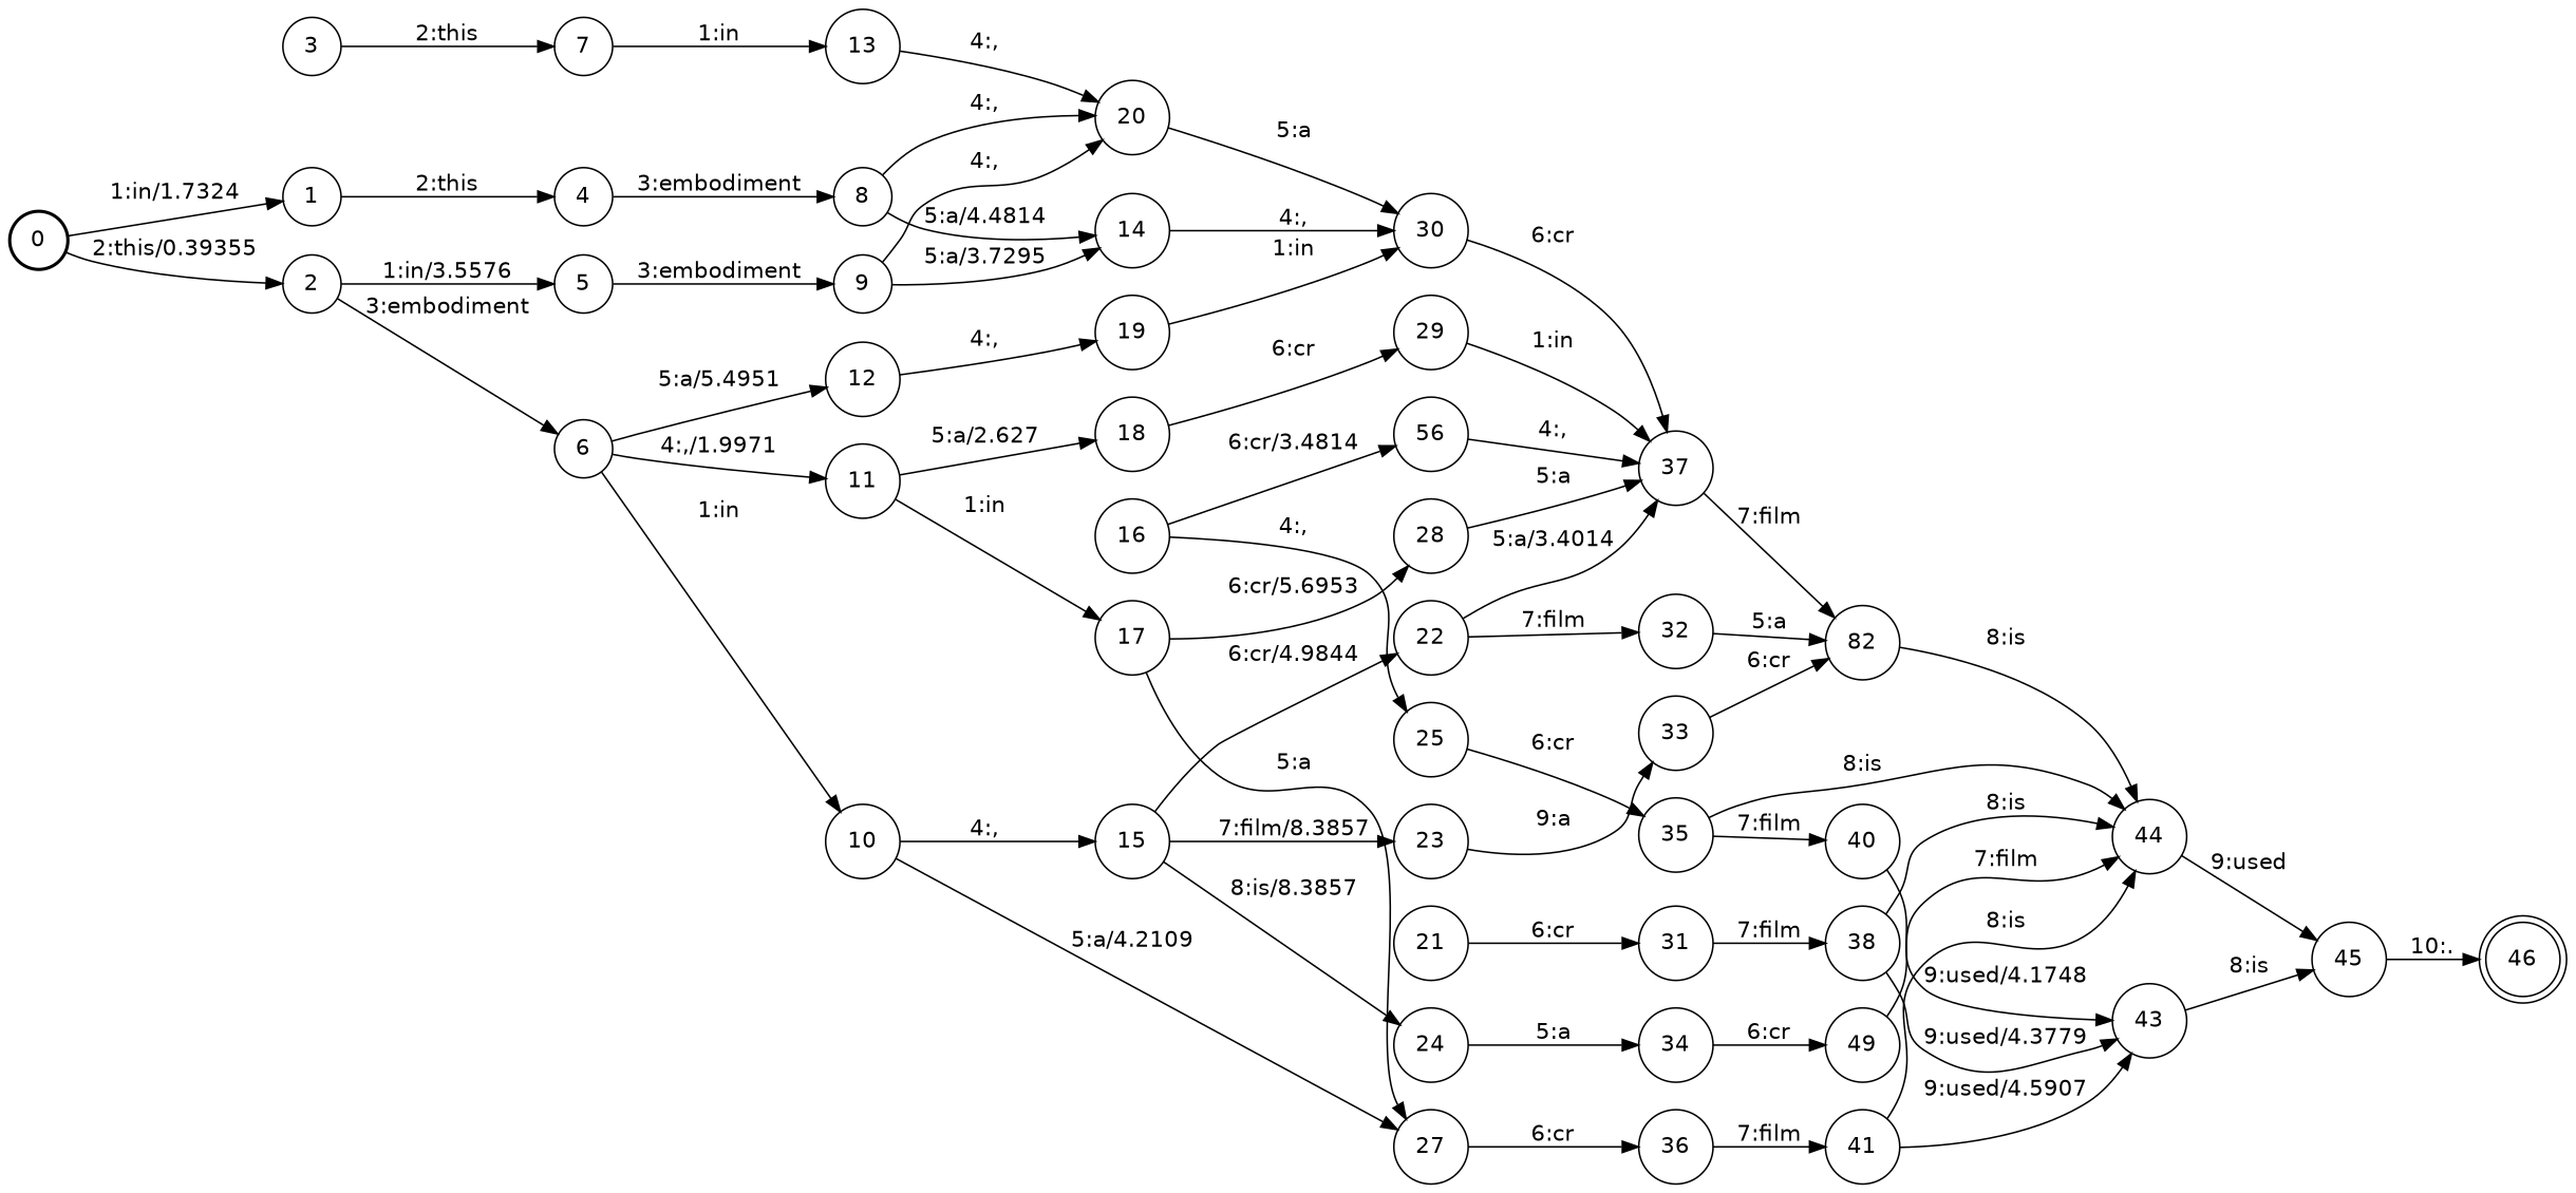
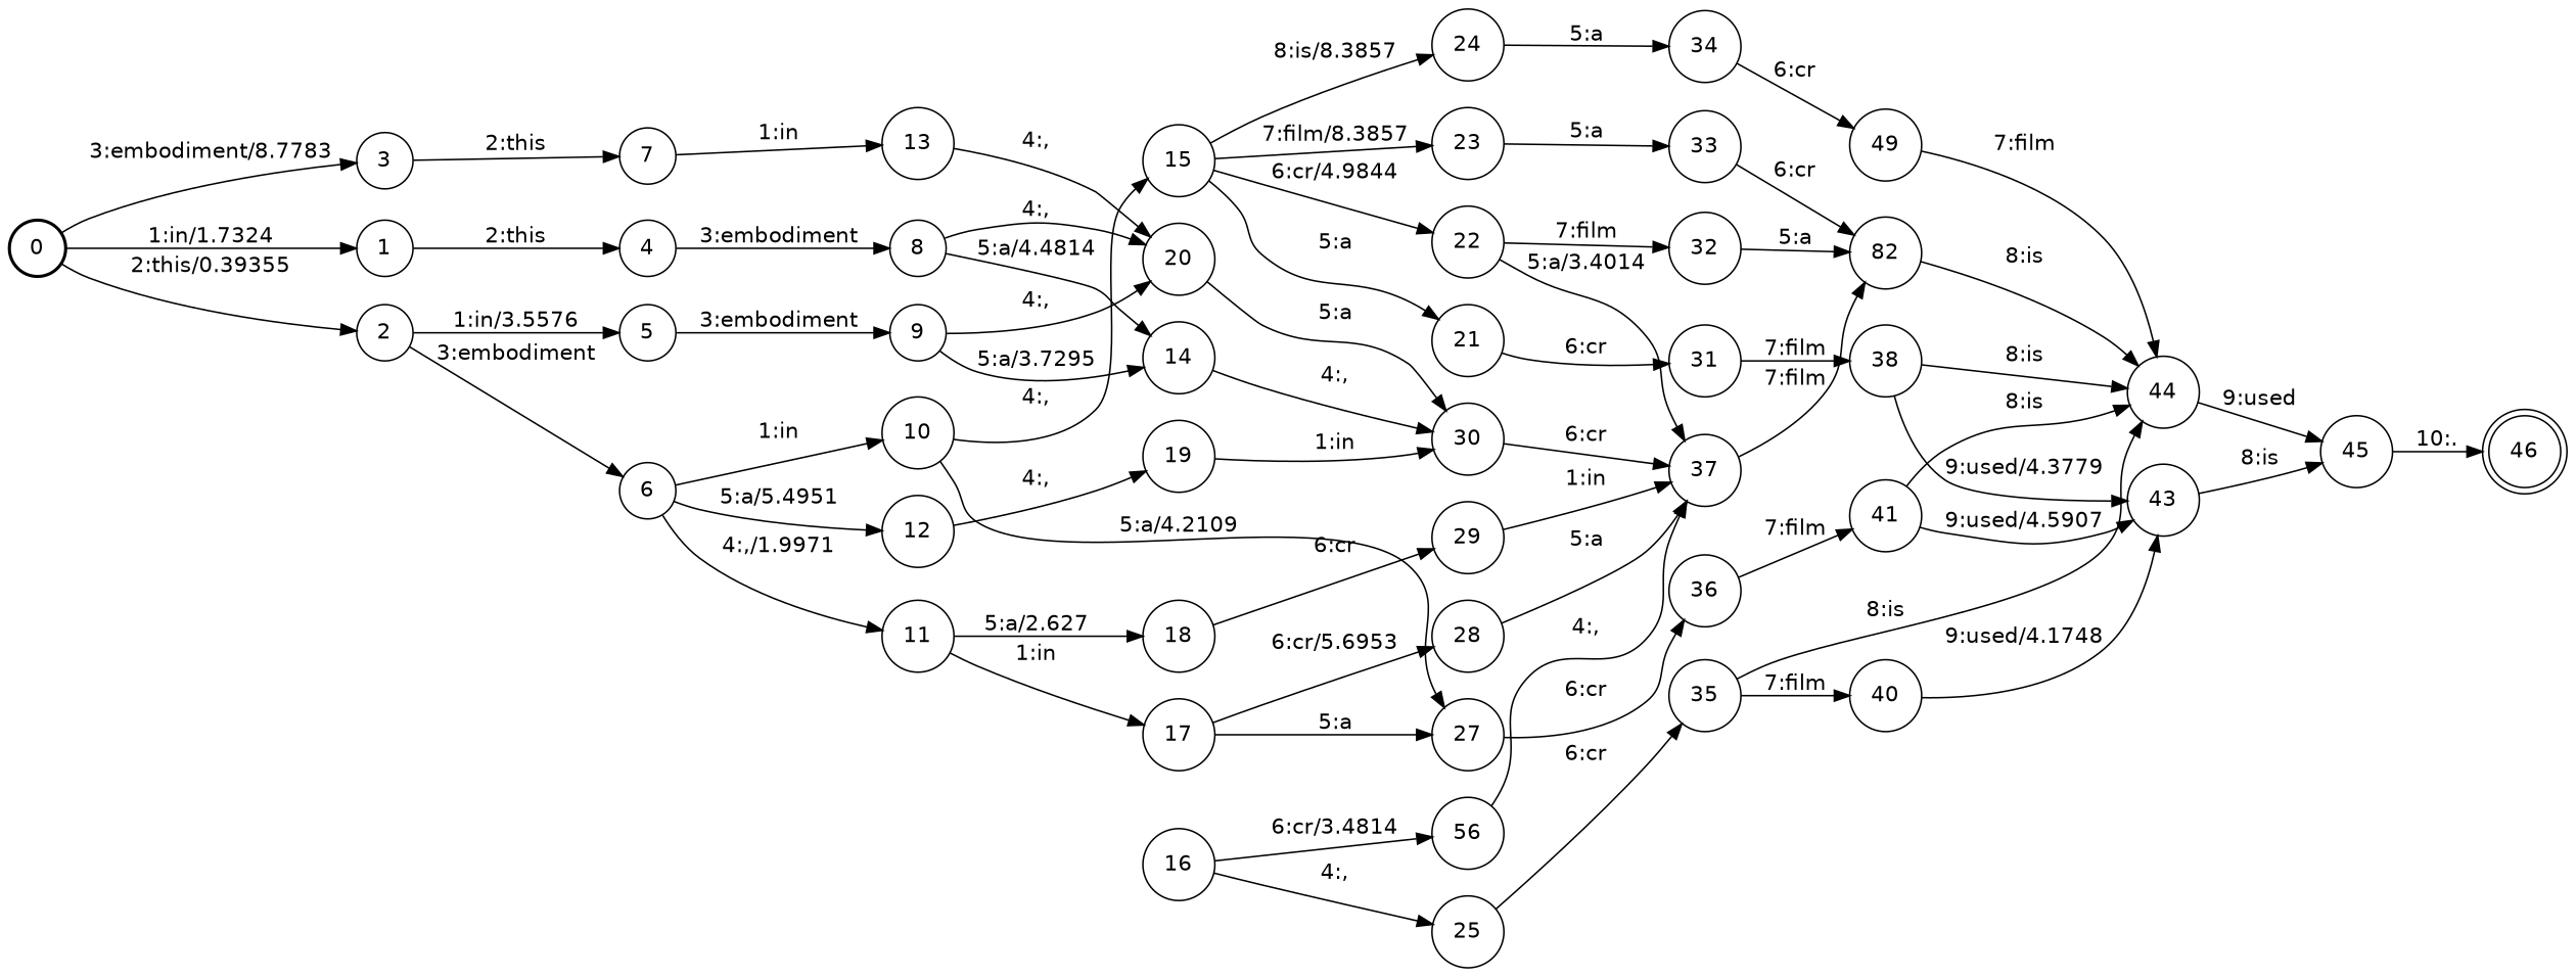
  digraph {
    fontname="DejaVu Sans"
    nodesep=0.25
    rankdir=LR
    ranksep=0.4
    node [fontname="DejaVu Sans" fontsize=14 shape=circle style=solid]
    edge [fontname="DejaVu Sans" fontsize=14]
    n1 [label=0 style=bold]
    n2 [label=1]
    n3 [label=2]
    n4 [label=3]
    n5 [label=4]
    n6 [label=5]
    n7 [label=6]
    n8 [label=7]
    n9 [label=8]
    n10 [label=9]
    n11 [label=10]
    n12 [label=11]
    n13 [label=12]
    n14 [label=13]
    n15 [label=20]
    n16 [label=14]
    n17 [label=15]
    n18 [label=27]
    n19 [label=17]
    n20 [label=18]
    n21 [label=19]
    n22 [label=30]
    n23 [label=21]
    n24 [label=22]
    n25 [label=23]
    n26 [label=24]
    n27 [label=16]
    n28 [label=25]
    n29 [label=56]
    n30 [label=28]
    n31 [label=29]
    n32 [label=37]
    n33 [label=31]
    n34 [label=32]
    n35 [label=33]
    n36 [label=34]
    n37 [label=35]
    n38 [label=36]
    n39 [label=82]
    n40 [label=38]
    n41 [label=49]
    n42 [label=40]
    n43 [label=44]
    n44 [label=41]
    n45 [label=43]
    n46 [label=45]
    n47 [label=46 shape=doublecircle]
    n1 -> n2 [label="1:in/1.7324"]
    n1 -> n3 [label="2:this/0.39355"]
+   n1 -> n4 [label="3:embodiment/8.7783"]
    n2 -> n5 [label="2:this"]
    n3 -> n6 [label="1:in/3.5576"]
    n3 -> n7 [label="3:embodiment"]
    n4 -> n8 [label="2:this"]
    n5 -> n9 [label="3:embodiment"]
    n6 -> n10 [label="3:embodiment"]
    n7 -> n11 [label="1:in"]
    n7 -> n12 [label="4:,/1.9971"]
    n7 -> n13 [label="5:a/5.4951"]
    n8 -> n14 [label="1:in"]
    n9 -> n15 [label="4:,"]
    n9 -> n16 [label="5:a/4.4814"]
    n10 -> n15 [label="4:,"]
    n10 -> n16 [label="5:a/3.7295"]
    n11 -> n17 [label="4:,"]
    n11 -> n18 [label="5:a/4.2109"]
    n12 -> n19 [label="1:in"]
    n12 -> n20 [label="5:a/2.627"]
    n13 -> n21 [label="4:,"]
    n14 -> n15 [label="4:,"]
    n15 -> n22 [label="5:a"]
    n16 -> n22 [label="4:,"]
+   n17 -> n23 [label="5:a"]
    n17 -> n24 [label="6:cr/4.9844"]
    n17 -> n25 [label="7:film/8.3857"]
    n17 -> n26 [label="8:is/8.3857"]
    n18 -> n38 [label="6:cr"]
    n19 -> n18 [label="5:a"]
    n19 -> n30 [label="6:cr/5.6953"]
    n20 -> n31 [label="6:cr"]
    n21 -> n22 [label="1:in"]
    n22 -> n32 [label="6:cr"]
    n23 -> n33 [label="6:cr"]
    n24 -> n32 [label="5:a/3.4014"]
    n24 -> n34 [label="7:film"]
-   n25 -> n35 [label="9:a"]
+   n25 -> n35 [label="5:a"]
    n26 -> n36 [label="5:a"]
    n27 -> n28 [label="4:,"]
    n27 -> n29 [label="6:cr/3.4814"]
    n28 -> n37 [label="6:cr"]
    n29 -> n32 [label="4:,"]
    n30 -> n32 [label="5:a"]
    n31 -> n32 [label="1:in"]
    n32 -> n39 [label="7:film"]
    n33 -> n40 [label="7:film"]
    n34 -> n39 [label="5:a"]
    n35 -> n39 [label="6:cr"]
    n36 -> n41 [label="6:cr"]
    n37 -> n42 [label="7:film"]
    n37 -> n43 [label="8:is"]
    n38 -> n44 [label="7:film"]
    n39 -> n43 [label="8:is"]
    n40 -> n43 [label="8:is"]
    n40 -> n45 [label="9:used/4.3779"]
    n41 -> n43 [label="7:film"]
    n42 -> n45 [label="9:used/4.1748"]
    n43 -> n46 [label="9:used"]
    n44 -> n43 [label="8:is"]
    n44 -> n45 [label="9:used/4.5907"]
    n45 -> n46 [label="8:is"]
    n46 -> n47 [label="10:."]
  }
